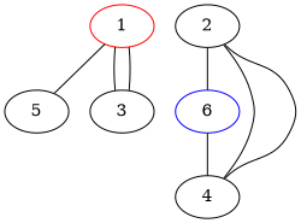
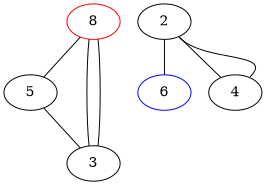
  graph {
-   1 [color=red]
+   1 [color=red label=8]
    2 [color=black]
    5
    6 [color=blue]
    3
    4 [color=black]
    subgraph sub_1 {
      rank=min
      1
      2
    }
    subgraph sub_2 {
      rank=same
      5
      6
    }
    subgraph sub_3 {
      1
      5
      3
    }
    subgraph sub_4 {
      2
      6
      4
    }
    1 -- 5
    1 -- 3
    1 -- 3
    2 -- 6 [weight=4]
    2 -- 4 [headport=ne tailport=se]
    2 -- 4 [headport=so tailport=no]
-   6 -- 4 [weight=4]
+   5 -- 3
  }
